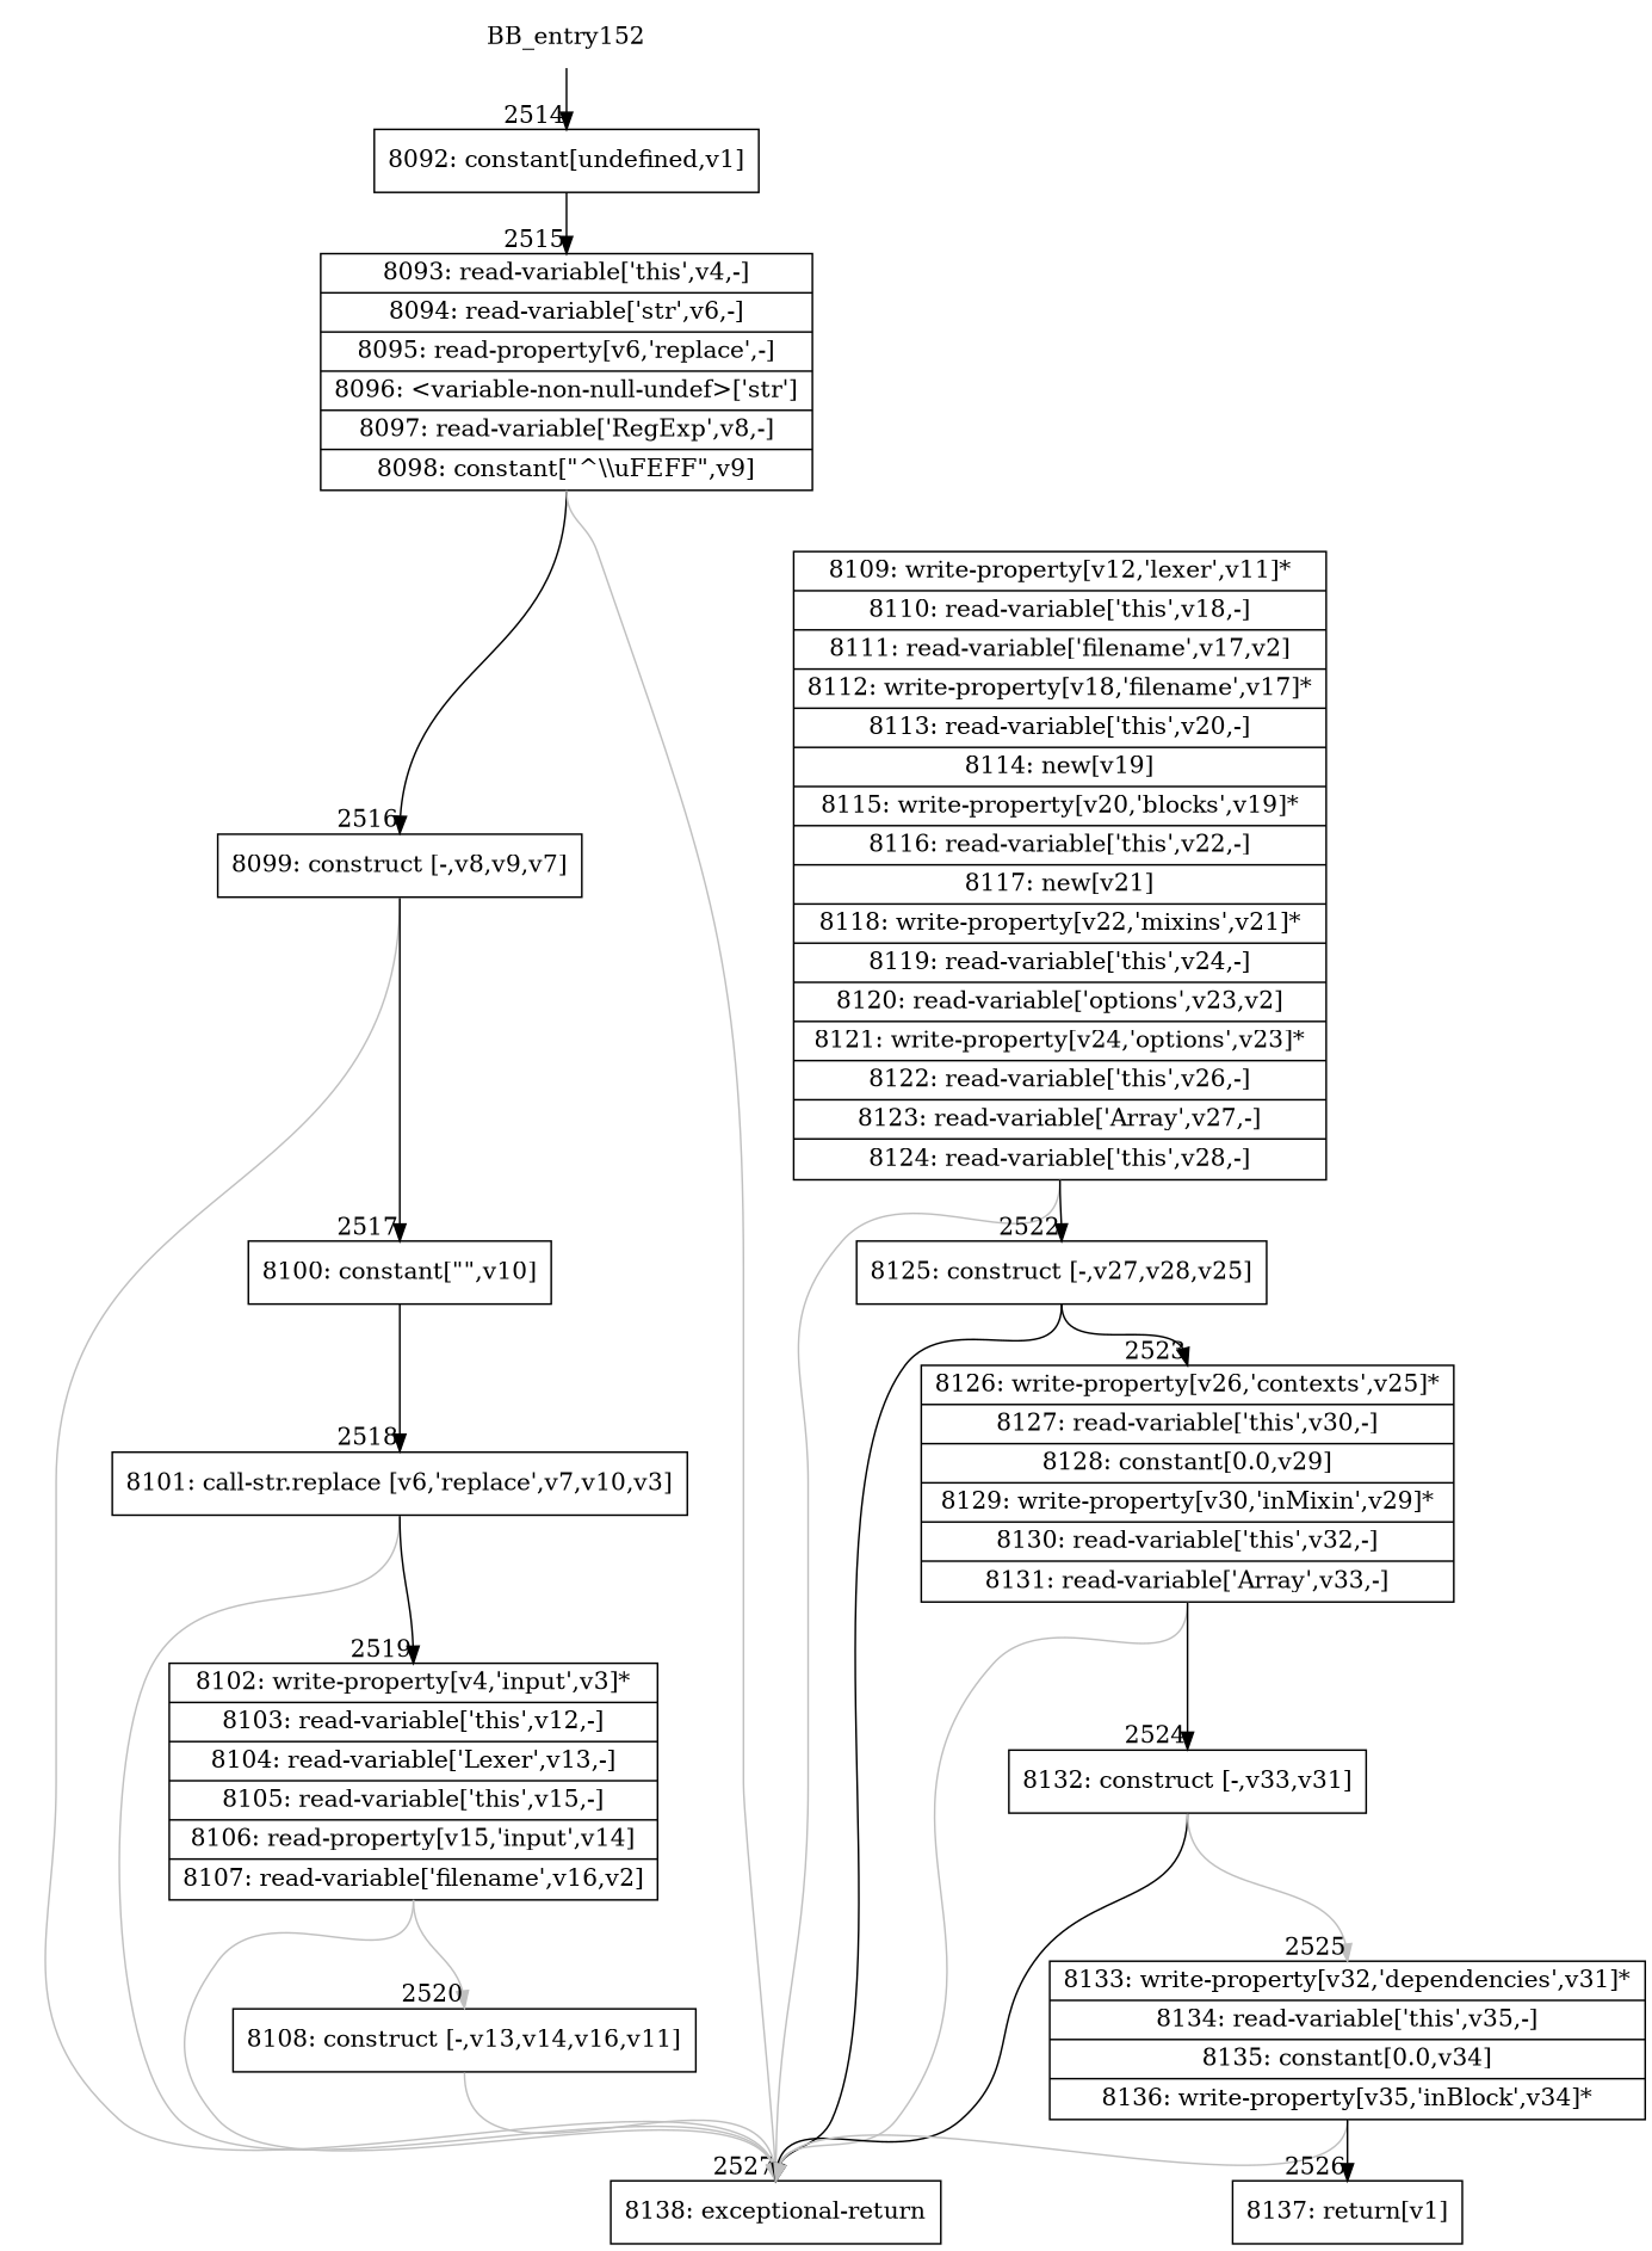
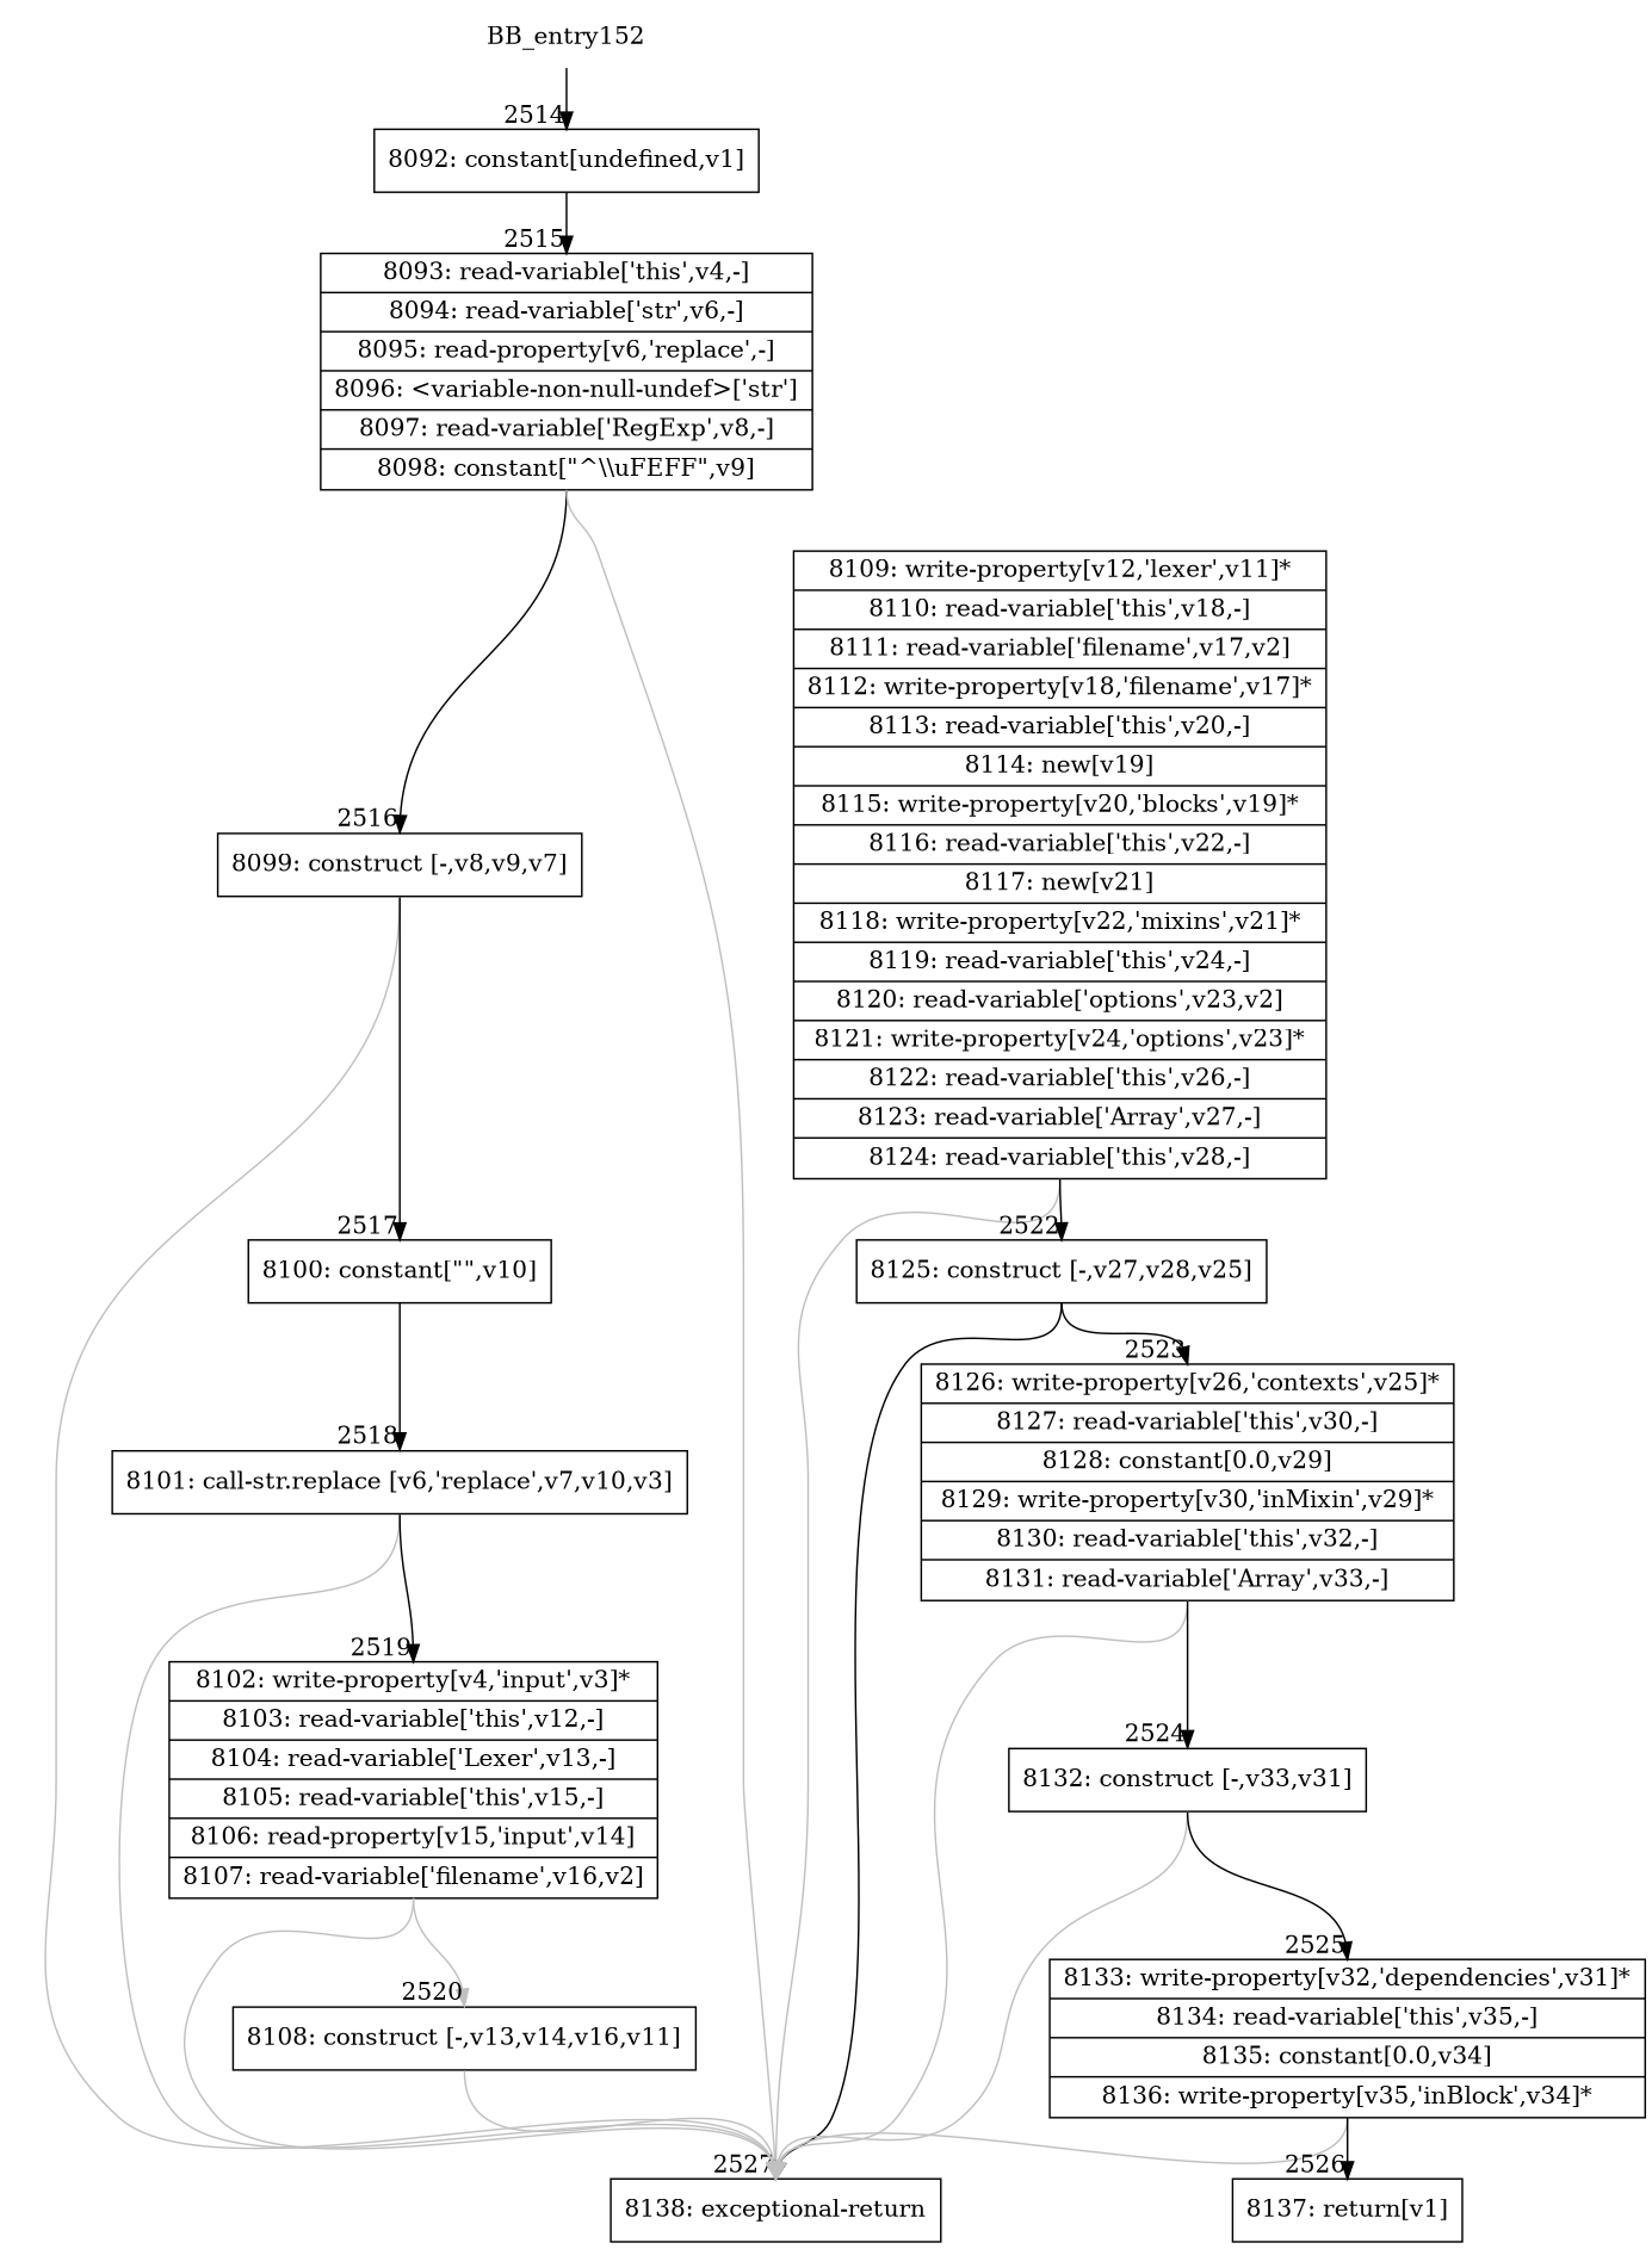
  digraph {
    rankdir=TD
    node [shape=record]
    edge [headport=n tailport=s]
    n1 [label=BB_entry152 shape=none]
    n2 [label="{8092: constant[undefined,v1]}"]
    n3 [label="{8093: read-variable['this',v4,-]|8094: read-variable['str',v6,-]|8095: read-property[v6,'replace',-]|8096: \<variable-non-null-undef\>['str']|8097: read-variable['RegExp',v8,-]|8098: constant[\"^\\\\uFEFF\",v9]}"]
    n4 [label="{8099: construct [-,v8,v9,v7]}"]
    n5 [label="{8138: exceptional-return}"]
    n6 [label="{8100: constant[\"\",v10]}"]
    n7 [label="{8101: call-str.replace [v6,'replace',v7,v10,v3]}"]
    n8 [label="{8102: write-property[v4,'input',v3]*|8103: read-variable['this',v12,-]|8104: read-variable['Lexer',v13,-]|8105: read-variable['this',v15,-]|8106: read-property[v15,'input',v14]|8107: read-variable['filename',v16,v2]}"]
    n9 [label="{8108: construct [-,v13,v14,v16,v11]}"]
    n10 [label="{8109: write-property[v12,'lexer',v11]*|8110: read-variable['this',v18,-]|8111: read-variable['filename',v17,v2]|8112: write-property[v18,'filename',v17]*|8113: read-variable['this',v20,-]|8114: new[v19]|8115: write-property[v20,'blocks',v19]*|8116: read-variable['this',v22,-]|8117: new[v21]|8118: write-property[v22,'mixins',v21]*|8119: read-variable['this',v24,-]|8120: read-variable['options',v23,v2]|8121: write-property[v24,'options',v23]*|8122: read-variable['this',v26,-]|8123: read-variable['Array',v27,-]|8124: read-variable['this',v28,-]}"]
    n11 [label="{8125: construct [-,v27,v28,v25]}"]
    n12 [label="{8126: write-property[v26,'contexts',v25]*|8127: read-variable['this',v30,-]|8128: constant[0.0,v29]|8129: write-property[v30,'inMixin',v29]*|8130: read-variable['this',v32,-]|8131: read-variable['Array',v33,-]}"]
    n13 [label="{8132: construct [-,v33,v31]}"]
    n14 [label="{8133: write-property[v32,'dependencies',v31]*|8134: read-variable['this',v35,-]|8135: constant[0.0,v34]|8136: write-property[v35,'inBlock',v34]*}"]
    n15 [label="{8137: return[v1]}"]
    n1 -> n2 [headlabel="    2514"]
    n2 -> n3 [headlabel="      2515"]
    n3 -> n4 [headlabel="      2516"]
    n3 -> n5 [color=gray headlabel="      2527"]
    n4 -> n5 [color=gray]
    n4 -> n6 [headlabel="      2517"]
    n6 -> n7 [headlabel="      2518"]
    n7 -> n5 [color=gray]
    n7 -> n8 [headlabel="      2519"]
    n8 -> n5 [color=gray]
    n8 -> n9 [color=gray headlabel="      2520"]
    n9 -> n5 [color=gray]
    n10 -> n5 [color=gray]
    n10 -> n11 [headlabel="      2522"]
    n11 -> n5 [color=black]
    n11 -> n12 [headlabel="      2523"]
    n12 -> n5 [color=gray]
    n12 -> n13 [headlabel="      2524"]
-   n13 -> n5 [color=black]
-   n13 -> n14 [headlabel="      2525" color=gray]
+   n13 -> n5 [color=gray]
+   n13 -> n14 [headlabel="      2525"]
    n14 -> n5 [color=gray]
    n14 -> n15 [headlabel="      2526"]
  }
